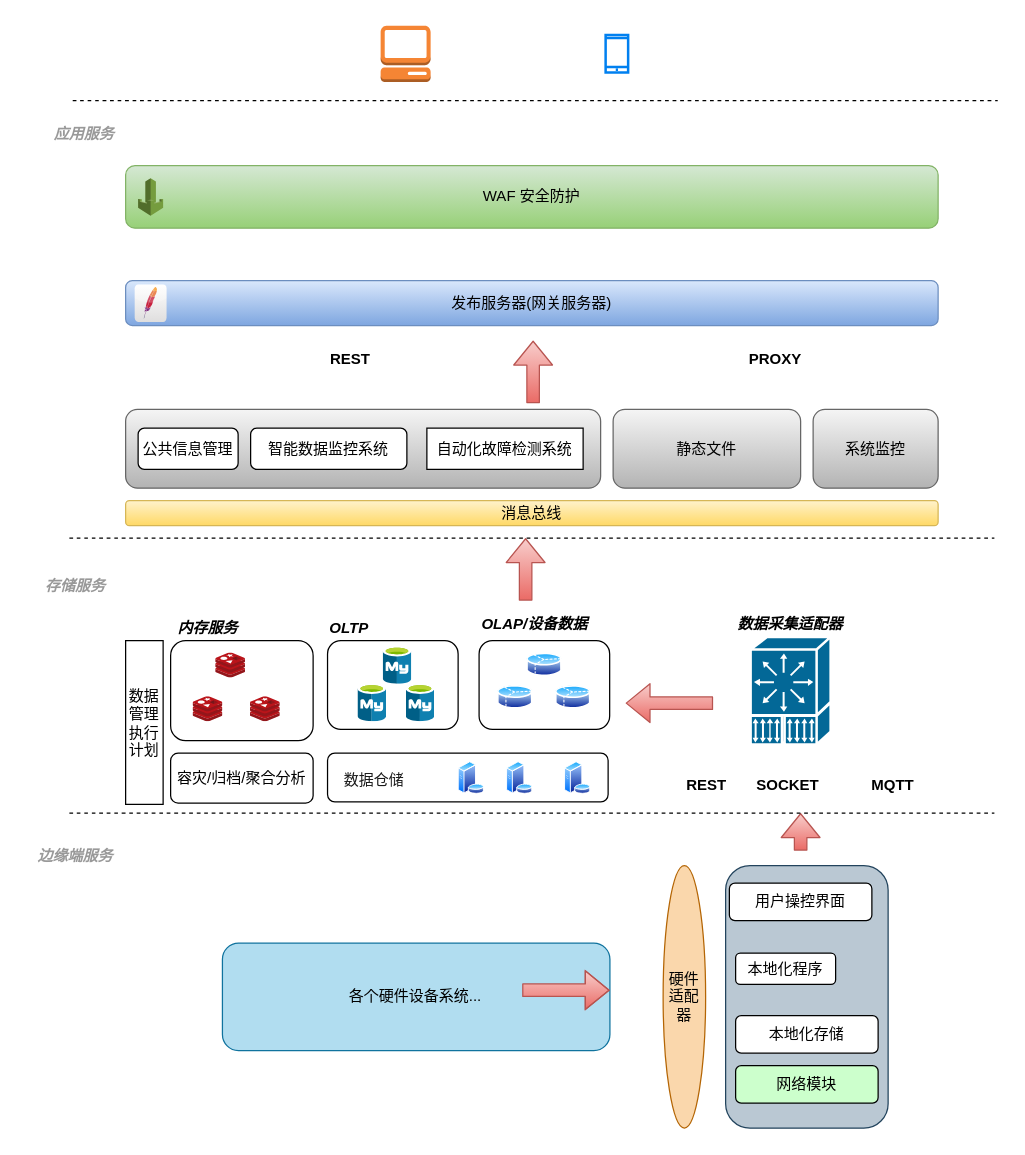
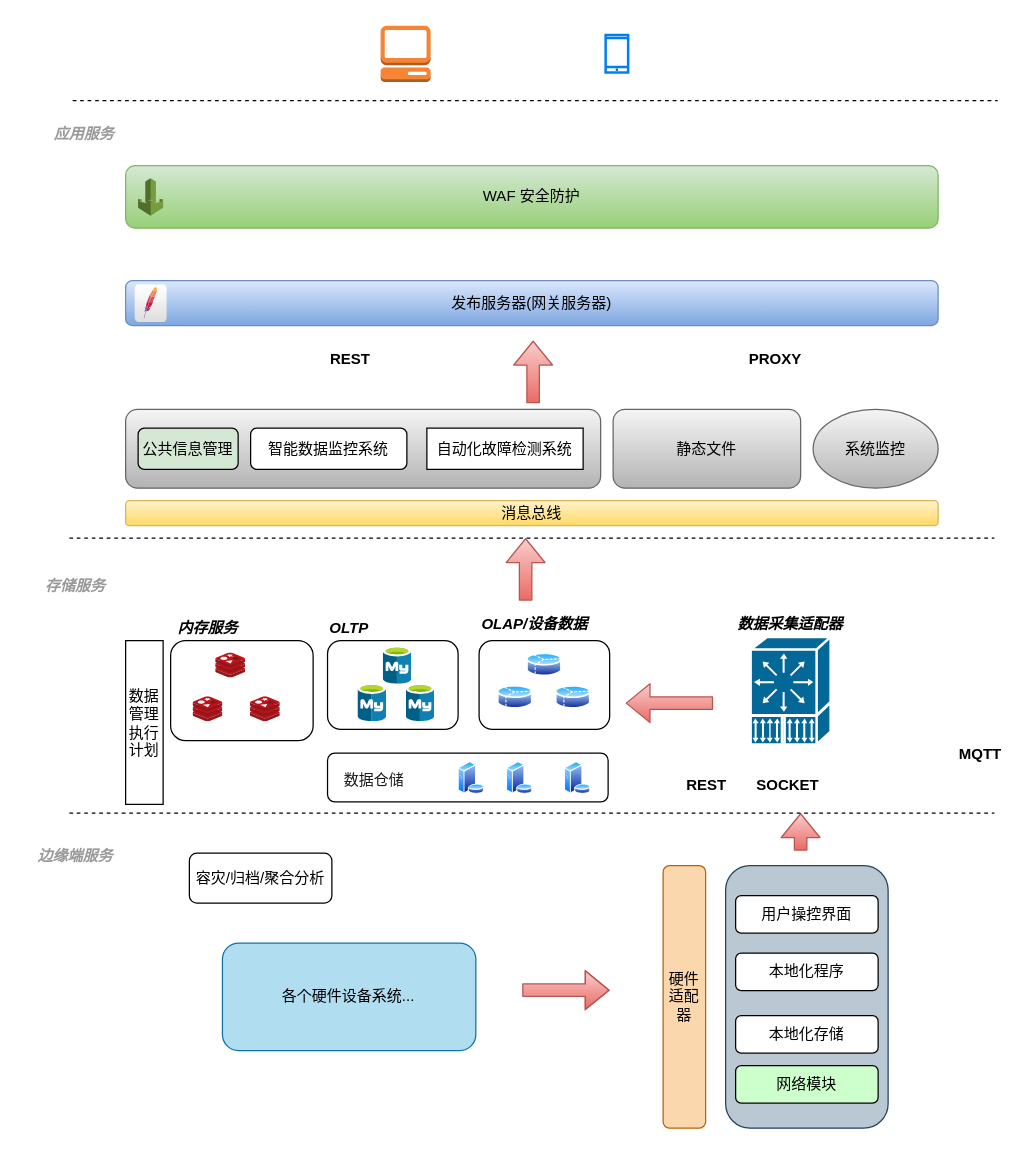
  <mxCell id="0" />
  <mxCell id="1" parent="0" />
  <mxCell id="2" value="" style="rounded=1;whiteSpace=wrap;html=1;strokeColor=#23445d;fillColor=#bac8d3;" vertex="1" parent="1"><mxGeometry x="580" y="692" width="130" height="210" as="geometry" /></mxCell>
  <mxCell id="3" value="" style="rounded=1;whiteSpace=wrap;html=1;strokeColor=#000000;fillColor=#FFFFFF;" vertex="1" parent="1"><mxGeometry x="261.53" y="512" width="104.47" height="71" as="geometry" /></mxCell>
  <mxCell id="4" value="" style="rounded=1;whiteSpace=wrap;html=1;strokeColor=#000000;fillColor=#FFFFFF;" vertex="1" parent="1"><mxGeometry x="136" y="512" width="114" height="80" as="geometry" /></mxCell>
  <mxCell id="5" value="" style="rounded=1;whiteSpace=wrap;html=1;fillColor=#f5f5f5;gradientColor=#b3b3b3;strokeColor=#666666;" vertex="1" parent="1"><mxGeometry x="100" y="327" width="380" height="63" as="geometry" /></mxCell>
  <mxCell id="6" value="" style="html=1;verticalLabelPosition=bottom;align=center;labelBackgroundColor=#ffffff;verticalAlign=top;strokeWidth=2;strokeColor=#0080F0;shadow=0;dashed=0;shape=mxgraph.ios7.icons.smartphone;rounded=1;" parent="1" vertex="1"><mxGeometry x="484" y="27.5" width="18" height="30" as="geometry" /></mxCell>
  <mxCell id="7" value="" style="outlineConnect=0;dashed=0;verticalLabelPosition=bottom;verticalAlign=top;align=center;html=1;shape=mxgraph.aws3.management_console;fillColor=#F58534;gradientColor=none;rounded=1;" parent="1" vertex="1"><mxGeometry x="304" y="20" width="40" height="45" as="geometry" /></mxCell>
  <mxCell id="8" value="WAF 安全防护" style="rounded=1;whiteSpace=wrap;html=1;fillColor=#d5e8d4;gradientColor=#97d077;strokeColor=#82b366;" parent="1" vertex="1"><mxGeometry x="100" y="132" width="650" height="50" as="geometry" /></mxCell>
  <mxCell id="9" value="" style="outlineConnect=0;dashed=0;verticalLabelPosition=bottom;verticalAlign=top;align=center;html=1;shape=mxgraph.aws3.waf;fillColor=#759C3E;gradientColor=none;rounded=1;" parent="1" vertex="1"><mxGeometry x="110" y="142" width="20" height="30" as="geometry" /></mxCell>
  <mxCell id="10" value="发布服务器(网关服务器)" style="rounded=1;whiteSpace=wrap;html=1;fillColor=#dae8fc;gradientColor=#7ea6e0;strokeColor=#6c8ebf;" parent="1" vertex="1"><mxGeometry x="100" y="224" width="650" height="36" as="geometry" /></mxCell>
  <mxCell id="11" value="" style="dashed=0;outlineConnect=0;html=1;align=center;labelPosition=center;verticalLabelPosition=bottom;verticalAlign=top;shape=mxgraph.webicons.apache;gradientColor=#DFDEDE;rounded=1;" vertex="1" parent="1"><mxGeometry x="107.25" y="227" width="25.5" height="30" as="geometry" /></mxCell>
- <mxCell id="12" value="公共信息管理" style="rounded=1;whiteSpace=wrap;html=1;" vertex="1" parent="1"><mxGeometry x="110" y="342" width="80" height="33" as="geometry" /></mxCell>
+ <mxCell id="12" value="公共信息管理" style="rounded=1;whiteSpace=wrap;html=1;fillColor=#d5e8d4;" vertex="1" parent="1"><mxGeometry x="110" y="342" width="80" height="33" as="geometry" /></mxCell>
  <mxCell id="13" value="智能数据监控系统" style="rounded=1;whiteSpace=wrap;html=1;" vertex="1" parent="1"><mxGeometry x="200" y="342" width="125" height="33" as="geometry" /></mxCell>
  <mxCell id="14" value="REST" style="text;html=1;strokeColor=none;fillColor=none;align=center;verticalAlign=middle;whiteSpace=wrap;rounded=1;fontStyle=1;" vertex="1" parent="1"><mxGeometry x="250" y="272" width="60" height="30" as="geometry" /></mxCell>
  <mxCell id="15" value="自动化故障检测系统" style="whiteSpace=wrap;html=1;rounded=0;" vertex="1" parent="1"><mxGeometry x="341" y="342" width="125" height="33" as="geometry" /></mxCell>
  <mxCell id="16" value="静态文件" style="rounded=1;whiteSpace=wrap;html=1;fillColor=#f5f5f5;gradientColor=#b3b3b3;strokeColor=#666666;" vertex="1" parent="1"><mxGeometry x="490" y="327" width="150" height="63" as="geometry" /></mxCell>
- <mxCell id="17" value="系统监控" style="rounded=1;whiteSpace=wrap;html=1;fillColor=#f5f5f5;gradientColor=#b3b3b3;strokeColor=#666666;" vertex="1" parent="1"><mxGeometry x="650" y="327" width="100" height="63" as="geometry" /></mxCell>
+ <mxCell id="17" value="系统监控" style="ellipse;whiteSpace=wrap;html=1;fillColor=#f5f5f5;gradientColor=#b3b3b3;strokeColor=#666666;" vertex="1" parent="1"><mxGeometry x="650" y="327" width="100" height="63" as="geometry" /></mxCell>
  <mxCell id="18" value="PROXY" style="text;html=1;strokeColor=none;fillColor=none;align=center;verticalAlign=middle;whiteSpace=wrap;rounded=1;fontStyle=1;" vertex="1" parent="1"><mxGeometry x="590" y="272" width="60" height="30" as="geometry" /></mxCell>
  <mxCell id="19" value="" style="aspect=fixed;html=1;points=[];align=center;image;fontSize=12;image=img/lib/mscae/Cache_Redis_Product.svg;rounded=1;" vertex="1" parent="1"><mxGeometry x="172.19" y="522" width="23.81" height="20" as="geometry" /></mxCell>
  <mxCell id="20" value="" style="aspect=fixed;html=1;points=[];align=center;image;fontSize=12;image=img/lib/mscae/Azure_Database_for_MySQL_servers.svg;rounded=1;" vertex="1" parent="1"><mxGeometry x="306.2" y="517" width="22.8" height="30" as="geometry" /></mxCell>
  <mxCell id="21" value="" style="aspect=fixed;html=1;points=[];align=center;image;fontSize=12;image=img/lib/mscae/Azure_Database_for_MySQL_servers.svg;rounded=1;" vertex="1" parent="1"><mxGeometry x="286" y="547" width="22.8" height="30" as="geometry" /></mxCell>
  <mxCell id="22" value="" style="aspect=fixed;html=1;points=[];align=center;image;fontSize=12;image=img/lib/mscae/Azure_Database_for_MySQL_servers.svg;rounded=1;" vertex="1" parent="1"><mxGeometry x="324.6" y="547" width="22.8" height="30" as="geometry" /></mxCell>
  <mxCell id="23" value="" style="aspect=fixed;html=1;points=[];align=center;image;fontSize=12;image=img/lib/mscae/Cache_Redis_Product.svg;rounded=1;" vertex="1" parent="1"><mxGeometry x="200" y="557" width="23.81" height="20" as="geometry" /></mxCell>
  <mxCell id="24" value="内存服务" style="text;html=1;strokeColor=none;fillColor=none;align=center;verticalAlign=middle;whiteSpace=wrap;rounded=1;fontStyle=3;" vertex="1" parent="1"><mxGeometry x="136" y="487" width="60" height="30" as="geometry" /></mxCell>
  <mxCell id="25" value="OLTP" style="text;html=1;strokeColor=none;fillColor=none;align=center;verticalAlign=middle;whiteSpace=wrap;rounded=1;fontStyle=3;" vertex="1" parent="1"><mxGeometry x="248.8" y="487" width="60" height="30" as="geometry" /></mxCell>
  <mxCell id="26" value="" style="rounded=1;whiteSpace=wrap;html=1;strokeColor=#000000;fillColor=#FFFFFF;" vertex="1" parent="1"><mxGeometry x="382.77" y="512" width="104.47" height="71" as="geometry" /></mxCell>
  <mxCell id="27" value="OLAP/设备数据" style="text;html=1;strokeColor=none;fillColor=none;align=center;verticalAlign=middle;whiteSpace=wrap;rounded=1;fontStyle=3;" vertex="1" parent="1"><mxGeometry x="380.17" y="486" width="95" height="26" as="geometry" /></mxCell>
  <mxCell id="28" value="" style="aspect=fixed;perimeter=ellipsePerimeter;html=1;align=center;shadow=0;dashed=0;spacingTop=3;image;image=img/lib/active_directory/database_partition_3.svg;strokeColor=#000000;fillColor=#FFFFFF;rounded=1;" vertex="1" parent="1"><mxGeometry x="421" y="521" width="28.38" height="21" as="geometry" /></mxCell>
  <mxCell id="29" value="" style="aspect=fixed;perimeter=ellipsePerimeter;html=1;align=center;shadow=0;dashed=0;spacingTop=3;image;image=img/lib/active_directory/database_partition_3.svg;strokeColor=#000000;fillColor=#FFFFFF;rounded=1;" vertex="1" parent="1"><mxGeometry x="397.62" y="547" width="28.38" height="21" as="geometry" /></mxCell>
  <mxCell id="30" value="" style="aspect=fixed;perimeter=ellipsePerimeter;html=1;align=center;shadow=0;dashed=0;spacingTop=3;image;image=img/lib/active_directory/database_partition_3.svg;strokeColor=#000000;fillColor=#FFFFFF;rounded=1;" vertex="1" parent="1"><mxGeometry x="444" y="547" width="28.38" height="21" as="geometry" /></mxCell>
  <mxCell id="31" value="" style="rounded=1;whiteSpace=wrap;html=1;strokeColor=#000000;fillColor=#FFFFFF;" vertex="1" parent="1"><mxGeometry x="261.53" y="602" width="224.47" height="39" as="geometry" /></mxCell>
  <mxCell id="32" value="" style="aspect=fixed;perimeter=ellipsePerimeter;html=1;align=center;shadow=0;dashed=0;spacingTop=3;image;image=img/lib/active_directory/database_server.svg;strokeColor=#000000;fillColor=#FFFFFF;rounded=1;" vertex="1" parent="1"><mxGeometry x="366" y="609" width="21.32" height="26" as="geometry" /></mxCell>
  <mxCell id="33" value="" style="aspect=fixed;perimeter=ellipsePerimeter;html=1;align=center;shadow=0;dashed=0;spacingTop=3;image;image=img/lib/active_directory/database_server.svg;strokeColor=#000000;fillColor=#FFFFFF;rounded=1;" vertex="1" parent="1"><mxGeometry x="404.68" y="609" width="21.32" height="26" as="geometry" /></mxCell>
  <mxCell id="34" value="" style="aspect=fixed;perimeter=ellipsePerimeter;html=1;align=center;shadow=0;dashed=0;spacingTop=3;image;image=img/lib/active_directory/database_server.svg;strokeColor=#000000;fillColor=#FFFFFF;rounded=1;" vertex="1" parent="1"><mxGeometry x="451.06" y="609" width="21.32" height="26" as="geometry" /></mxCell>
  <mxCell id="35" value="数据管理执行计划" style="whiteSpace=wrap;html=1;strokeColor=#000000;fillColor=#FFFFFF;fontStyle=0;rounded=0;" vertex="1" parent="1"><mxGeometry x="100" y="512" width="30" height="131" as="geometry" /></mxCell>
- <mxCell id="36" value="容灾/归档/聚合分析" style="rounded=1;whiteSpace=wrap;html=1;strokeColor=#000000;fillColor=#FFFFFF;fontStyle=0;" vertex="1" parent="1"><mxGeometry x="136" y="602" width="114" height="40" as="geometry" /></mxCell>
+ <mxCell id="36" value="容灾/归档/聚合分析" style="rounded=1;whiteSpace=wrap;html=1;strokeColor=#000000;fillColor=#FFFFFF;fontStyle=0;" vertex="1" parent="1"><mxGeometry x="151" y="682" width="114" height="40" as="geometry" /></mxCell>
  <mxCell id="37" value="" style="shape=mxgraph.cisco.computers_and_peripherals.pc_adapter_card;html=1;pointerEvents=1;dashed=0;fillColor=#036897;strokeColor=#ffffff;strokeWidth=2;verticalLabelPosition=bottom;verticalAlign=top;align=center;outlineConnect=0;rounded=1;" vertex="1" parent="1"><mxGeometry x="600" y="509" width="64" height="86" as="geometry" /></mxCell>
  <mxCell id="38" value="数据采集适配器" style="text;html=1;strokeColor=none;fillColor=none;align=center;verticalAlign=middle;whiteSpace=wrap;rounded=1;fontStyle=3;" vertex="1" parent="1"><mxGeometry x="587" y="485" width="90" height="28" as="geometry" /></mxCell>
  <mxCell id="39" value="REST" style="text;html=1;strokeColor=none;fillColor=none;align=center;verticalAlign=middle;whiteSpace=wrap;rounded=1;fontStyle=1;" vertex="1" parent="1"><mxGeometry x="535" y="613" width="60" height="30" as="geometry" /></mxCell>
  <mxCell id="40" value="SOCKET" style="text;html=1;strokeColor=none;fillColor=none;align=center;verticalAlign=middle;whiteSpace=wrap;rounded=1;fontStyle=1;" vertex="1" parent="1"><mxGeometry x="600" y="613" width="60" height="30" as="geometry" /></mxCell>
- <mxCell id="41" value="MQTT" style="text;html=1;strokeColor=none;fillColor=none;align=center;verticalAlign=middle;whiteSpace=wrap;rounded=1;fontStyle=1;" vertex="1" parent="1"><mxGeometry x="684" y="613" width="60" height="30" as="geometry" /></mxCell>
- <mxCell id="42" value="用户操控界面" style="rounded=1;whiteSpace=wrap;html=1;strokeColor=#000000;fillColor=#FFFFFF;" vertex="1" parent="1"><mxGeometry x="583" y="706" width="114" height="30" as="geometry" /></mxCell>
- <mxCell id="43" value="本地化程序" style="rounded=1;whiteSpace=wrap;html=1;strokeColor=#000000;fillColor=#FFFFFF;" vertex="1" parent="1"><mxGeometry x="588" y="762" width="80" height="25" as="geometry" /></mxCell>
+ <mxCell id="41" value="MQTT" style="text;html=1;strokeColor=none;fillColor=none;align=center;verticalAlign=middle;whiteSpace=wrap;rounded=1;fontStyle=1;" vertex="1" parent="1"><mxGeometry x="754" y="588" width="60" height="30" as="geometry" /></mxCell>
+ <mxCell id="42" value="用户操控界面" style="rounded=1;whiteSpace=wrap;html=1;strokeColor=#000000;fillColor=#FFFFFF;" vertex="1" parent="1"><mxGeometry x="588" y="716" width="114" height="30" as="geometry" /></mxCell>
+ <mxCell id="43" value="本地化程序" style="rounded=1;whiteSpace=wrap;html=1;strokeColor=#000000;fillColor=#FFFFFF;" vertex="1" parent="1"><mxGeometry x="588" y="762" width="114" height="30" as="geometry" /></mxCell>
  <mxCell id="44" value="本地化存储" style="rounded=1;whiteSpace=wrap;html=1;strokeColor=#000000;fillColor=#FFFFFF;" vertex="1" parent="1"><mxGeometry x="588" y="812" width="114" height="30" as="geometry" /></mxCell>
  <mxCell id="45" value="网络模块" style="rounded=1;whiteSpace=wrap;html=1;strokeColor=#000000;fillColor=#CCFFCC;dashed=0;" vertex="1" parent="1"><mxGeometry x="588" y="852" width="114" height="30" as="geometry" /></mxCell>
- <mxCell id="46" value="各个硬件设备系统..." style="rounded=1;whiteSpace=wrap;html=1;strokeColor=#10739e;fillColor=#b1ddf0;" vertex="1" parent="1"><mxGeometry x="177.44" y="754" width="310" height="86" as="geometry" /></mxCell>
+ <mxCell id="46" value="各个硬件设备系统..." style="rounded=1;whiteSpace=wrap;html=1;strokeColor=#10739e;fillColor=#b1ddf0;" vertex="1" parent="1"><mxGeometry x="177.44" y="754" width="202.73" height="86" as="geometry" /></mxCell>
  <mxCell id="47" value="" style="shape=flexArrow;endArrow=classic;html=1;rounded=1;fillColor=#f8cecc;gradientColor=#ea6b66;strokeColor=#b85450;curved=1;" edge="1" parent="1"><mxGeometry width="50" height="50" relative="1" as="geometry"><mxPoint x="640" y="680" as="sourcePoint" /><mxPoint x="640" y="650" as="targetPoint" /></mxGeometry></mxCell>
  <mxCell id="48" value="" style="shape=flexArrow;endArrow=classic;html=1;rounded=1;fillColor=#f8cecc;gradientColor=#ea6b66;strokeColor=#b85450;curved=1;" edge="1" parent="1"><mxGeometry width="50" height="50" relative="1" as="geometry"><mxPoint x="417.24" y="791.62" as="sourcePoint" /><mxPoint x="487.24" y="791.62" as="targetPoint" /><Array as="points"><mxPoint x="447.24" y="791.62" /></Array></mxGeometry></mxCell>
- <mxCell id="49" value="硬件适配器" style="ellipse;whiteSpace=wrap;html=1;strokeColor=#b46504;fillColor=#fad7ac;" vertex="1" parent="1"><mxGeometry x="530" y="692" width="34" height="210" as="geometry" /></mxCell>
+ <mxCell id="49" value="硬件适配器" style="rounded=1;whiteSpace=wrap;html=1;strokeColor=#b46504;fillColor=#fad7ac;" vertex="1" parent="1"><mxGeometry x="530" y="692" width="34" height="210" as="geometry" /></mxCell>
  <mxCell id="50" value="" style="shape=flexArrow;endArrow=classic;html=1;rounded=1;fillColor=#f8cecc;gradientColor=#ea6b66;strokeColor=#b85450;curved=1;" edge="1" parent="1"><mxGeometry width="50" height="50" relative="1" as="geometry"><mxPoint x="570" y="562" as="sourcePoint" /><mxPoint x="500" y="562" as="targetPoint" /></mxGeometry></mxCell>
  <mxCell id="51" value="消息总线" style="rounded=1;whiteSpace=wrap;html=1;fillColor=#fff2cc;gradientColor=#ffd966;strokeColor=#d6b656;" vertex="1" parent="1"><mxGeometry x="100" y="400" width="650" height="20" as="geometry" /></mxCell>
  <mxCell id="52" value="边缘端服务" style="text;html=1;strokeColor=none;fillColor=none;align=center;verticalAlign=middle;whiteSpace=wrap;rounded=1;fontStyle=3;fontColor=#999999;" vertex="1" parent="1"><mxGeometry x="20" y="670" width="80" height="30" as="geometry" /></mxCell>
  <mxCell id="53" value="存储服务" style="text;html=1;strokeColor=none;fillColor=none;align=center;verticalAlign=middle;whiteSpace=wrap;rounded=1;fontStyle=3;fontColor=#999999;" vertex="1" parent="1"><mxGeometry x="20" y="454" width="80" height="30" as="geometry" /></mxCell>
  <mxCell id="54" value="应用服务" style="text;html=1;strokeColor=none;fillColor=none;align=center;verticalAlign=middle;whiteSpace=wrap;rounded=1;fontStyle=3;fontColor=#999999;" vertex="1" parent="1"><mxGeometry x="27.25" y="92" width="80" height="30" as="geometry" /></mxCell>
  <mxCell id="55" value="" style="shape=flexArrow;endArrow=classic;html=1;rounded=1;fontColor=#999999;curved=1;fillColor=#f8cecc;gradientColor=#ea6b66;strokeColor=#b85450;" edge="1" parent="1"><mxGeometry width="50" height="50" relative="1" as="geometry"><mxPoint x="420" y="480" as="sourcePoint" /><mxPoint x="420" y="430" as="targetPoint" /></mxGeometry></mxCell>
  <mxCell id="56" value="" style="shape=flexArrow;endArrow=classic;html=1;rounded=1;fontColor=#999999;curved=1;fillColor=#f8cecc;gradientColor=#ea6b66;strokeColor=#b85450;" edge="1" parent="1"><mxGeometry width="50" height="50" relative="1" as="geometry"><mxPoint x="426" y="322" as="sourcePoint" /><mxPoint x="426" y="272" as="targetPoint" /></mxGeometry></mxCell>
  <mxCell id="57" value="数据仓储" style="text;html=1;strokeColor=none;fillColor=none;align=center;verticalAlign=middle;whiteSpace=wrap;rounded=1;fontColor=#1A1A1A;fontStyle=0;" vertex="1" parent="1"><mxGeometry x="269" y="609" width="60" height="30" as="geometry" /></mxCell>
  <mxCell id="58" value="" style="endArrow=none;dashed=1;html=1;rounded=1;fontColor=#1A1A1A;curved=1;" edge="1" parent="1"><mxGeometry width="50" height="50" relative="1" as="geometry"><mxPoint x="55" y="430" as="sourcePoint" /><mxPoint x="795" y="430" as="targetPoint" /></mxGeometry></mxCell>
  <mxCell id="59" value="" style="endArrow=none;dashed=1;html=1;rounded=1;fontColor=#1A1A1A;curved=1;" edge="1" parent="1"><mxGeometry width="50" height="50" relative="1" as="geometry"><mxPoint x="57.67" y="80" as="sourcePoint" /><mxPoint x="797.67" y="80" as="targetPoint" /></mxGeometry></mxCell>
  <mxCell id="60" value="" style="endArrow=none;dashed=1;html=1;rounded=1;fontColor=#1A1A1A;curved=1;" edge="1" parent="1"><mxGeometry width="50" height="50" relative="1" as="geometry"><mxPoint x="55" y="650" as="sourcePoint" /><mxPoint x="795" y="650" as="targetPoint" /></mxGeometry></mxCell>
  <mxCell id="61" value="" style="aspect=fixed;html=1;points=[];align=center;image;fontSize=12;image=img/lib/mscae/Cache_Redis_Product.svg;rounded=1;" vertex="1" parent="1"><mxGeometry x="154.09" y="557" width="23.81" height="20" as="geometry" /></mxCell>
